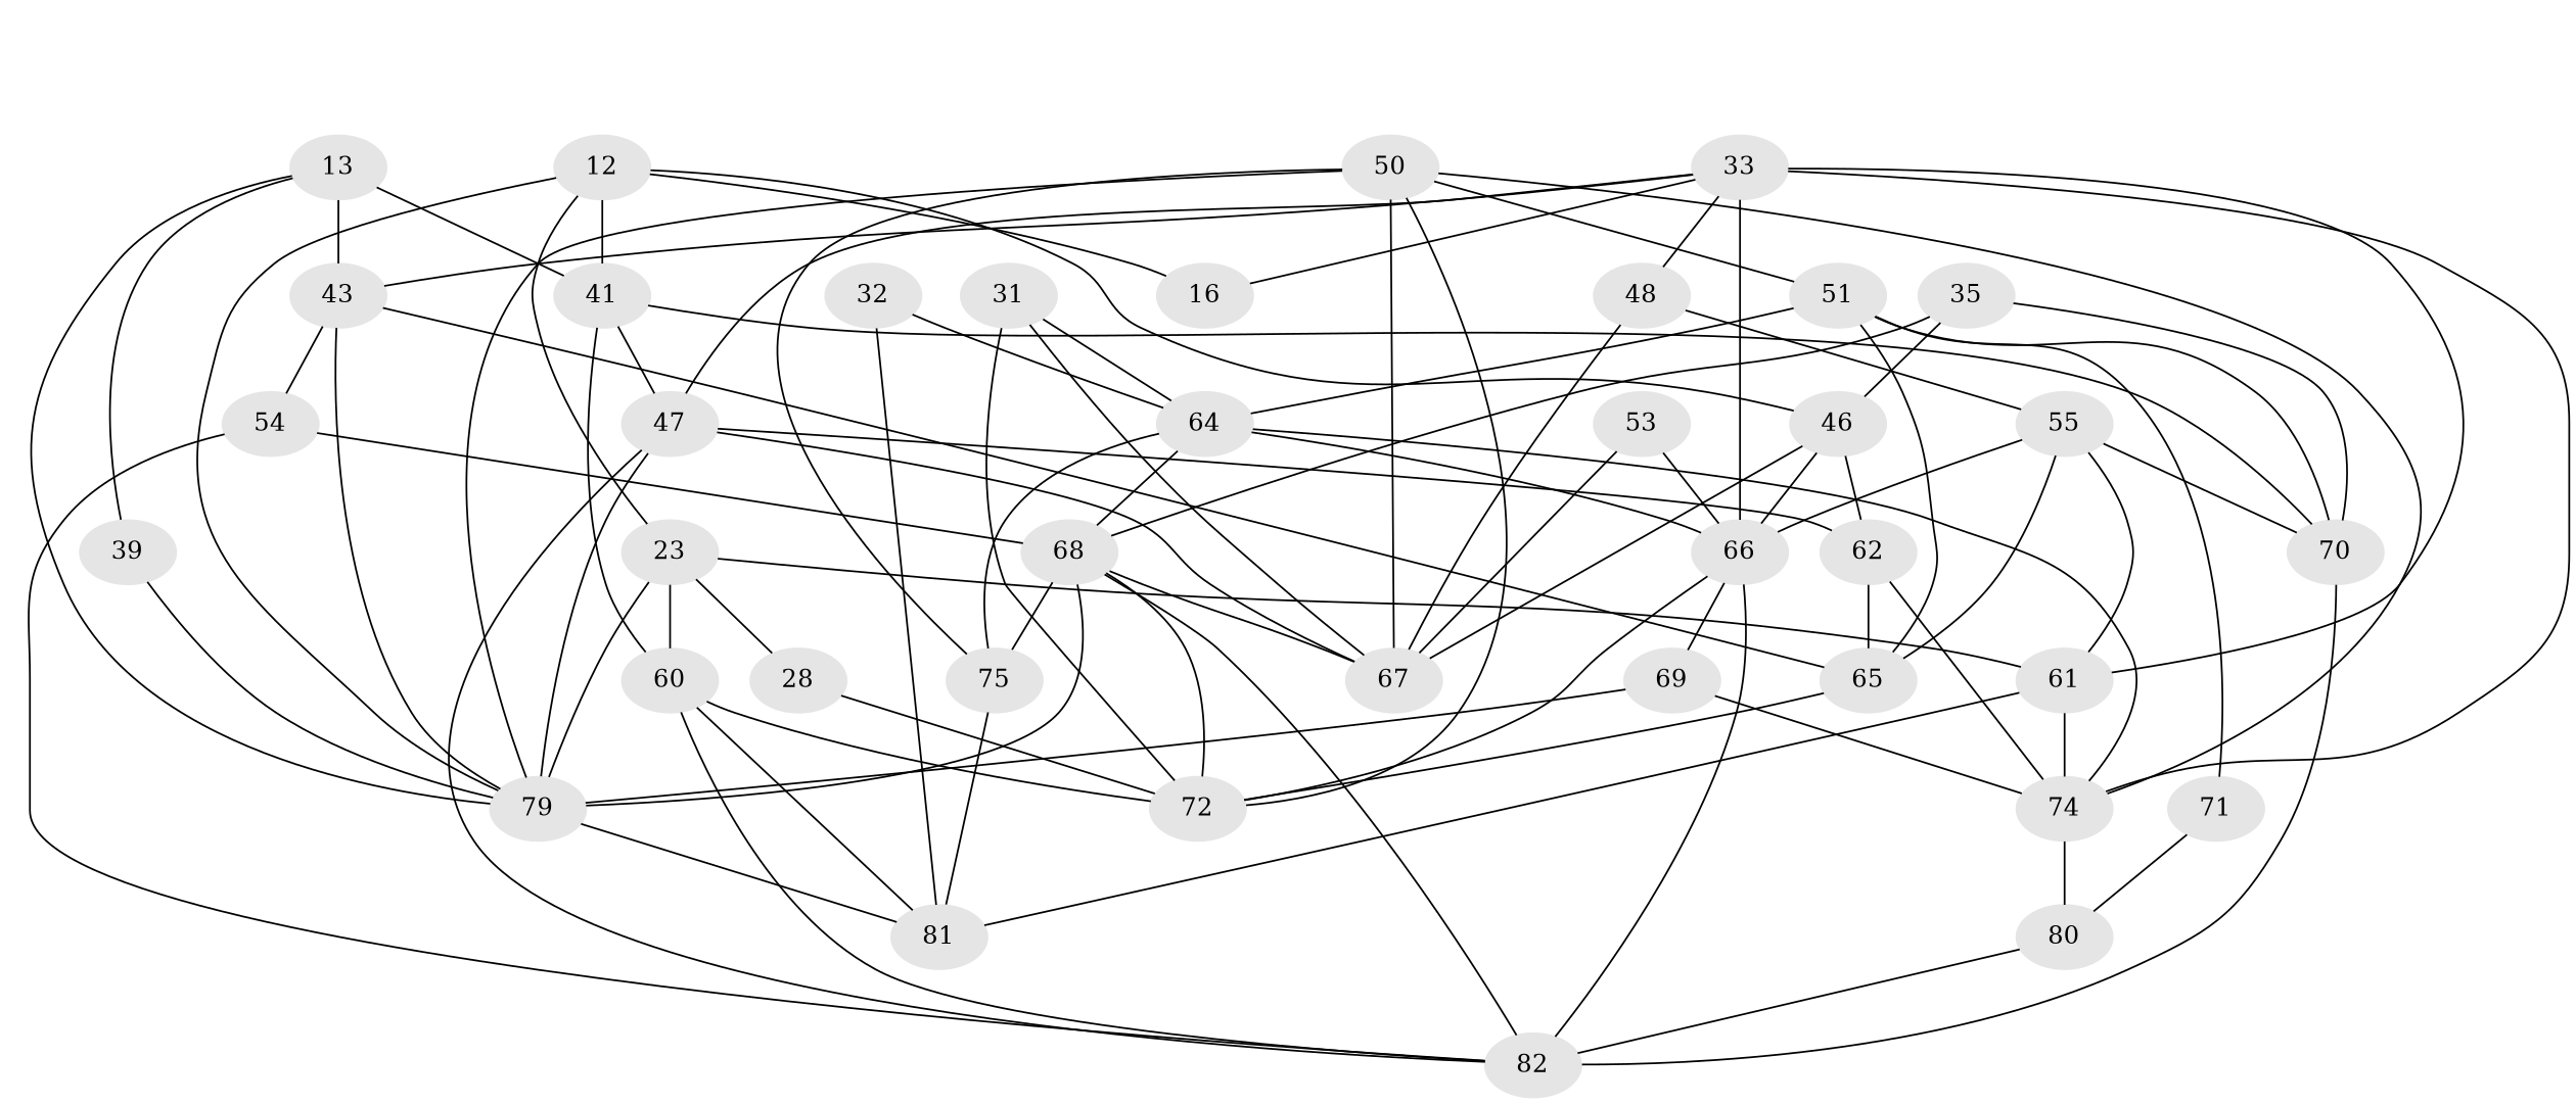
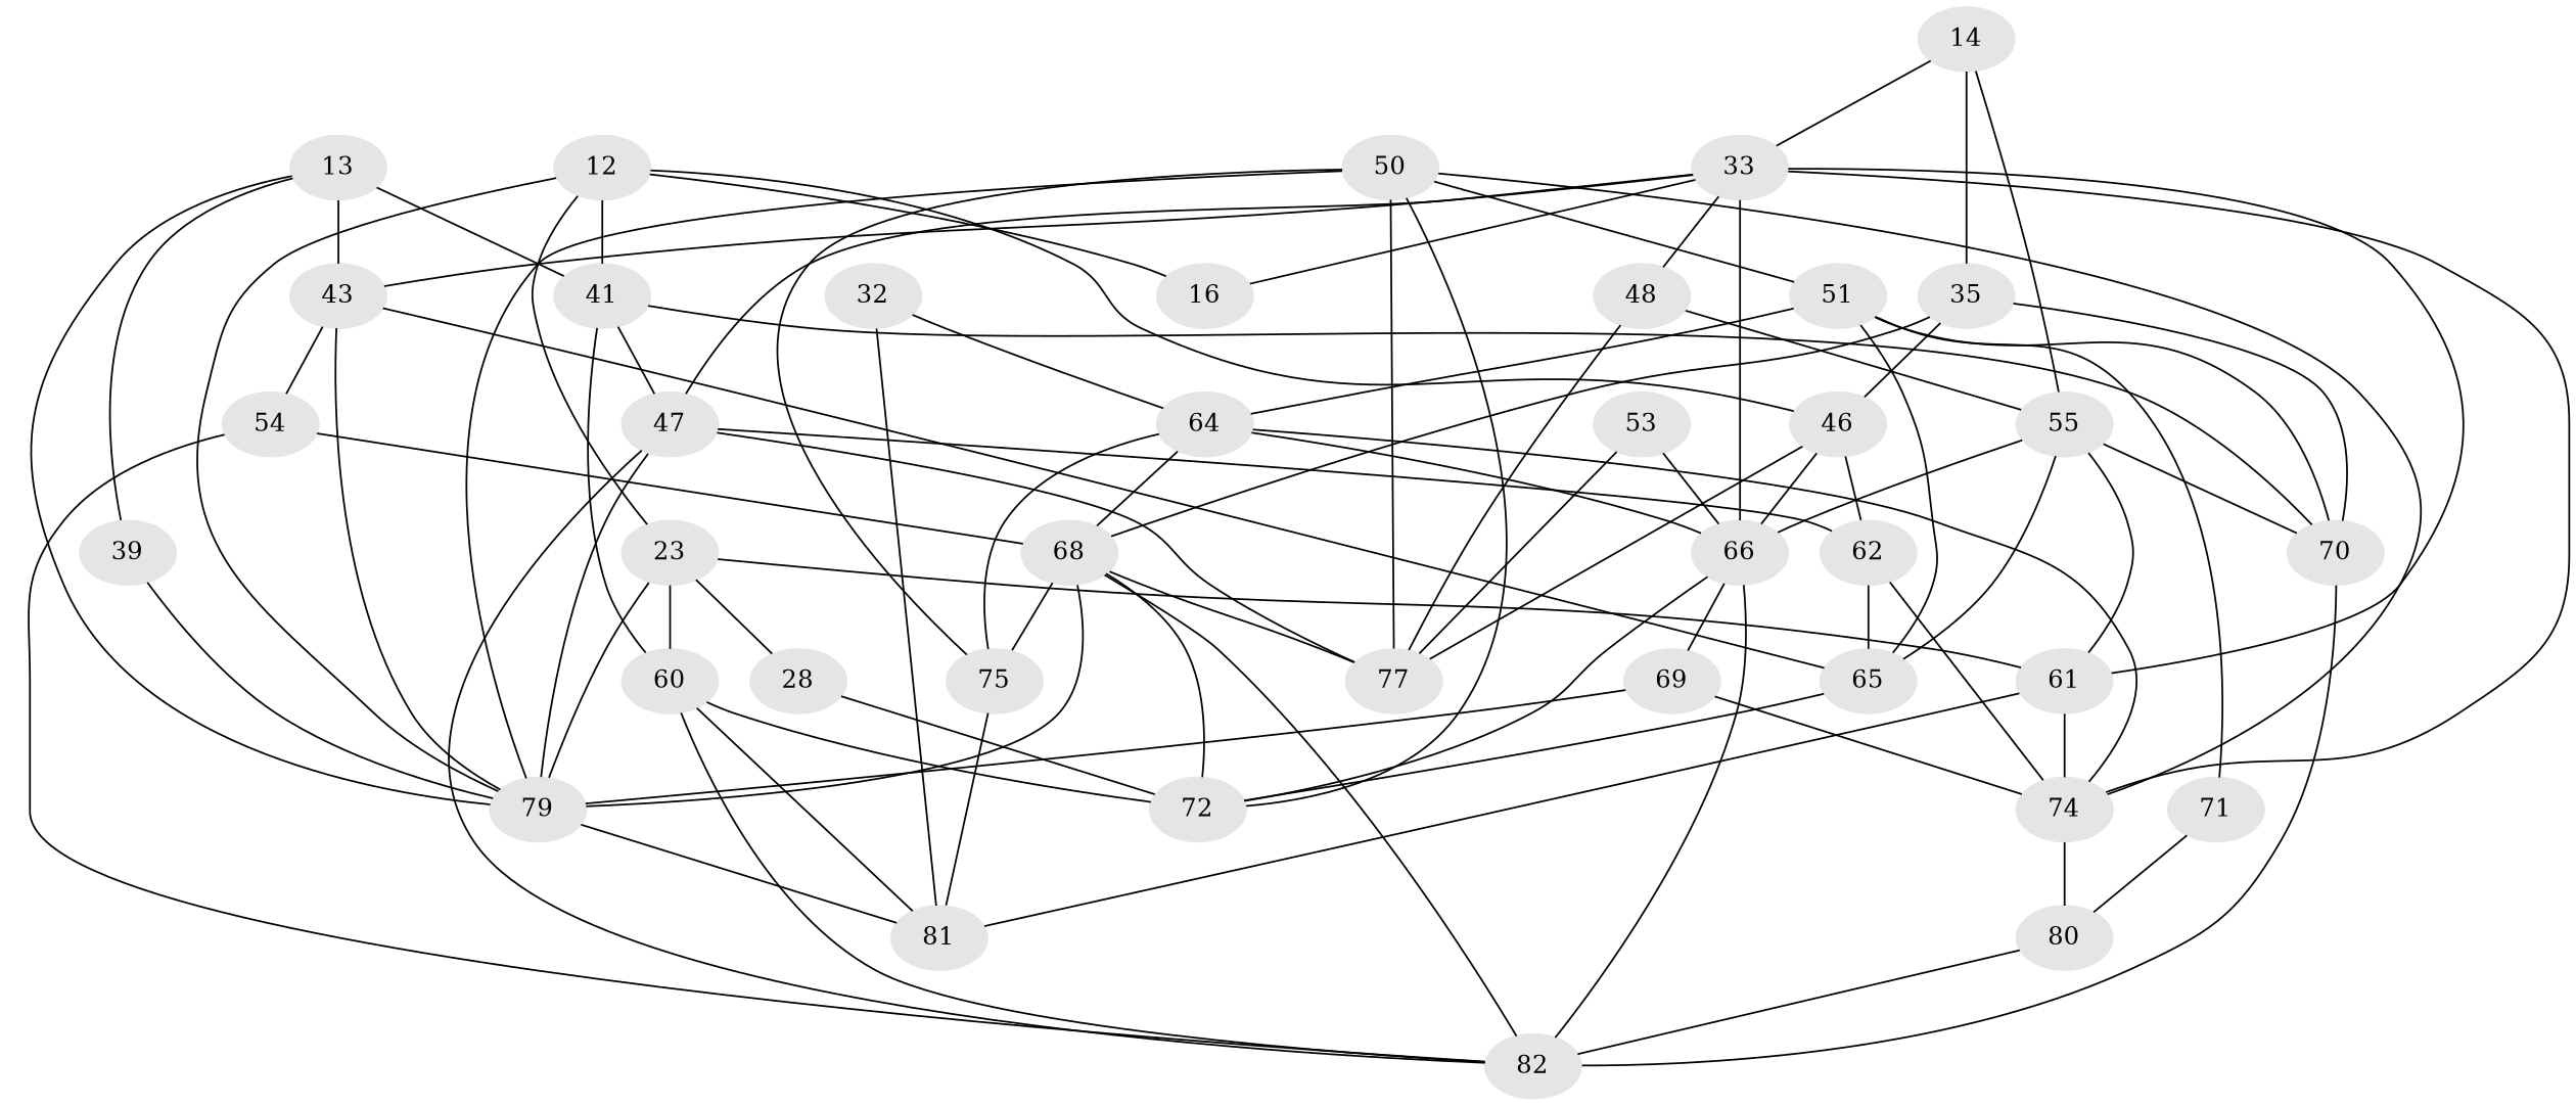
  graph {
    node [color=gray90 style=filled]
    23 [super="+1"]
    79 [super="+78+73"]
    28
    60 [super="+27"]
    61
    12
    41 [super="+20"]
    46 [super="+6"]
    n9 [label=16]
    47
    70
-   77 [super="+76" label=67]
+   77 [super="+76"]
    66 [super="+19+29+57"]
    62 [super="+22"]
    81 [super="+49"]
    13 [super="+10"]
    39
    43
    54
    65
    33 [super="+15+25+26"]
    48
    74 [super="+45"]
+   14
    35 [super="+21"]
    55 [super="+4"]
    68 [super="+3+52"]
    72 [super="+67"]
    82 [super="+44+18+59"]
-   31
    64 [super="+8+30"]
    75 [super="+36"]
    32
    69 [super="+40"]
    80
    50 [super="+9+34"]
    51 [super="+5+38"]
    71
    53
    23 -- 79 [weight=2]
    23 -- 28
    23 -- 60
    23 -- 61
    79 -- 81
    28 -- 72
    60 -- 81
    60 -- 72
    60 -- 82
    61 -- 81 [weight=2]
    61 -- 74
    12 -- 23
    12 -- 79
    12 -- 41 [weight=2]
    12 -- 46
    12 -- n9
    41 -- 60
    41 -- 47
    41 -- 70
    46 -- 77
    46 -- 66 [weight=3]
    46 -- 62
    47 -- 79
    47 -- 77
    47 -- 62
    47 -- 82 [weight=2]
    70 -- 82
    66 -- 72
    66 -- 82 [weight=2]
    66 -- 69 [weight=3]
    62 -- 65 [weight=2]
    62 -- 74
    13 -- 79
    13 -- 41 [weight=2]
    13 -- 39
    13 -- 43
    39 -- 79
    43 -- 79
    43 -- 54
    43 -- 65
    54 -- 68
    54 -- 82
    65 -- 72
    33 -- 61 [weight=2]
    33 -- n9 [weight=2]
    33 -- 47
    33 -- 66 [weight=2]
    33 -- 43
    33 -- 48
    33 -- 74
    48 -- 77
    48 -- 55
    74 -- 80 [weight=2]
+   14 -- 33
+   14 -- 35
+   14 -- 55
    35 -- 46
    35 -- 70
    35 -- 68 [weight=2]
    55 -- 61
    55 -- 70 [weight=2]
    55 -- 66
    55 -- 65
    68 -- 79 [weight=2]
    68 -- 77
    68 -- 72
    68 -- 82
    68 -- 75 [weight=3]
-   31 -- 77
-   31 -- 72
-   31 -- 64
    64 -- 66 [weight=2]
    64 -- 74
    64 -- 68
    64 -- 75
    75 -- 81
    32 -- 81
    32 -- 64
    69 -- 79
    69 -- 74
    80 -- 82 [weight=2]
    50 -- 79
    50 -- 77 [weight=2]
    50 -- 74
    50 -- 72 [weight=2]
    50 -- 75
    50 -- 51
    51 -- 70
    51 -- 65
    51 -- 64
    51 -- 71
    71 -- 80
    53 -- 77
    53 -- 66
  }
